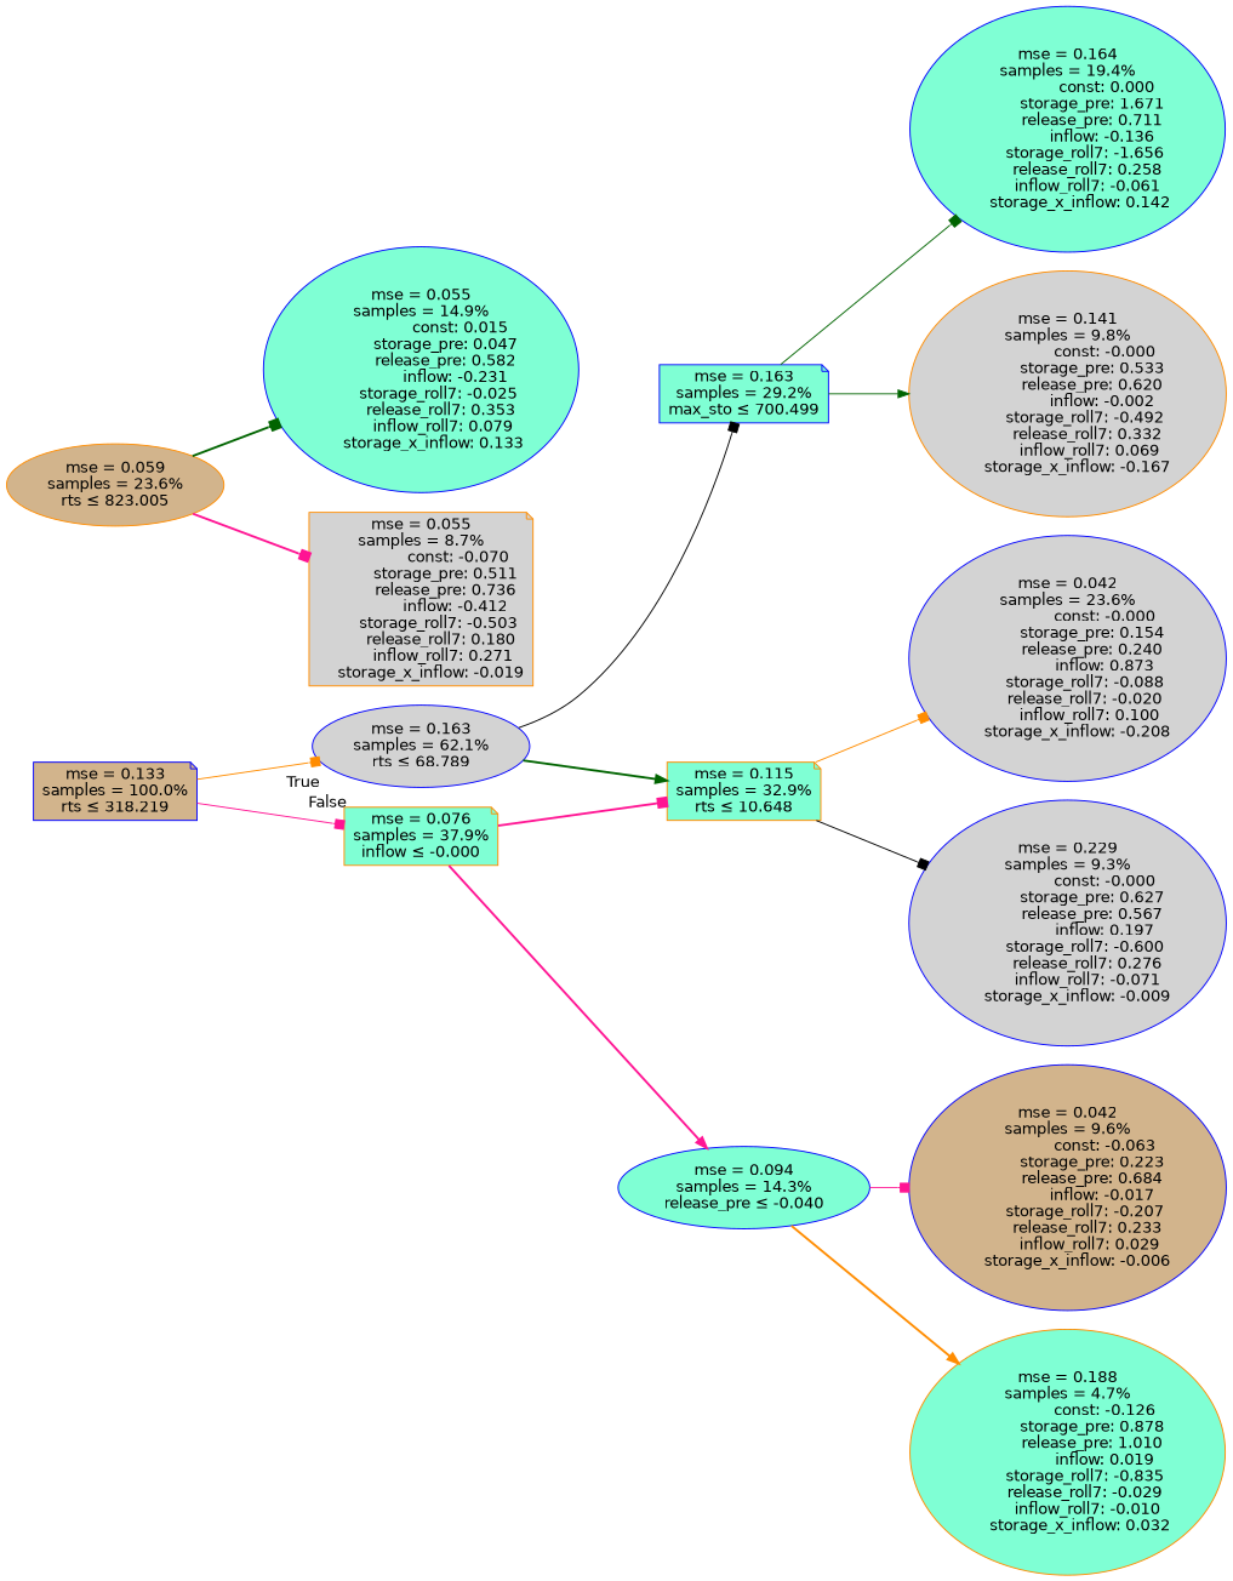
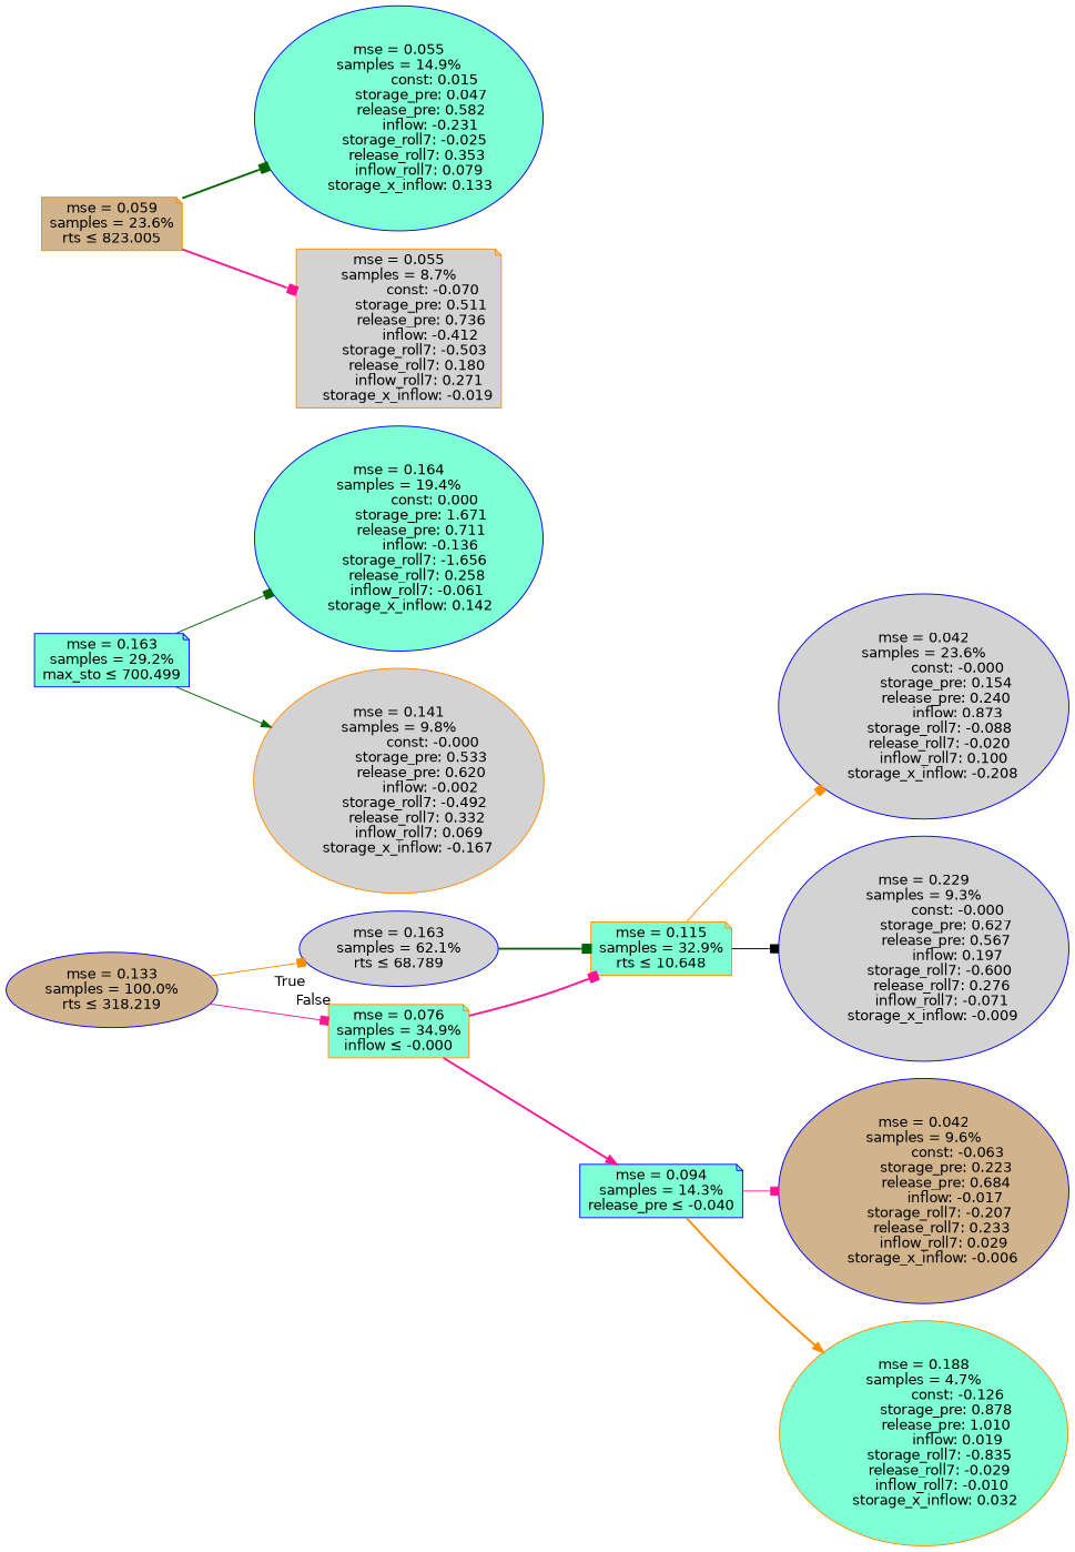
  digraph {
    fontname="DejaVu Sans"
    rankdir=LR
    node [color=blue fillcolor=aquamarine fontname="DejaVu Sans" shape=ellipse style="filled, rounded"]
    edge [arrowhead=box color=deeppink fontname="DejaVu Sans" style=solid]
-   n1 [fillcolor=tan label="mse = 0.133\nsamples = 100.0%\nrts &le; 318.219" shape=note]
+   n1 [fillcolor=tan label="mse = 0.133\nsamples = 100.0%\nrts &le; 318.219"]
    n2 [fillcolor=lightgrey label="mse = 0.163\nsamples = 62.1%\nrts &le; 68.789"]
-   n3 [color=darkorange label="mse = 0.076\nsamples = 37.9%\ninflow &le; -0.000" shape=note]
+   n3 [color=darkorange label="mse = 0.076\nsamples = 34.9%\ninflow &le; -0.000" shape=note]
    n4 [color=darkorange label="mse = 0.115\nsamples = 32.9%\nrts &le; 10.648" shape=note]
    n5 [label="mse = 0.163\nsamples = 29.2%\nmax_sto &le; 700.499" shape=note]
-   n6 [label="mse = 0.094\nsamples = 14.3%\nrelease_pre &le; -0.040"]
+   n6 [label="mse = 0.094\nsamples = 14.3%\nrelease_pre &le; -0.040" shape=note]
    n7 [fillcolor=lightgrey label="mse = 0.042\nsamples = 23.6%\n               const: -0.000\n          storage_pre: 0.154\n          release_pre: 0.240\n               inflow: 0.873\n       storage_roll7: -0.088\n       release_roll7: -0.020\n         inflow_roll7: 0.100\n    storage_x_inflow: -0.208"]
    n8 [fillcolor=lightgrey label="mse = 0.229\nsamples = 9.3%\n               const: -0.000\n          storage_pre: 0.627\n          release_pre: 0.567\n               inflow: 0.197\n       storage_roll7: -0.600\n        release_roll7: 0.276\n        inflow_roll7: -0.071\n    storage_x_inflow: -0.009"]
    n9 [label="mse = 0.164\nsamples = 19.4%\n                const: 0.000\n          storage_pre: 1.671\n          release_pre: 0.711\n              inflow: -0.136\n       storage_roll7: -1.656\n        release_roll7: 0.258\n        inflow_roll7: -0.061\n     storage_x_inflow: 0.142"]
    n10 [color=darkorange fillcolor=lightgrey label="mse = 0.141\nsamples = 9.8%\n               const: -0.000\n          storage_pre: 0.533\n          release_pre: 0.620\n              inflow: -0.002\n       storage_roll7: -0.492\n        release_roll7: 0.332\n         inflow_roll7: 0.069\n    storage_x_inflow: -0.167"]
-   n11 [color=darkorange fillcolor=tan label="mse = 0.059\nsamples = 23.6%\nrts &le; 823.005"]
+   n11 [color=darkorange fillcolor=tan label="mse = 0.059\nsamples = 23.6%\nrts &le; 823.005" shape=note]
    n12 [label="mse = 0.055\nsamples = 14.9%\n                const: 0.015\n          storage_pre: 0.047\n          release_pre: 0.582\n              inflow: -0.231\n       storage_roll7: -0.025\n        release_roll7: 0.353\n         inflow_roll7: 0.079\n     storage_x_inflow: 0.133"]
    n13 [color=darkorange fillcolor=lightgrey label="mse = 0.055\nsamples = 8.7%\n               const: -0.070\n          storage_pre: 0.511\n          release_pre: 0.736\n              inflow: -0.412\n       storage_roll7: -0.503\n        release_roll7: 0.180\n         inflow_roll7: 0.271\n    storage_x_inflow: -0.019" shape=note]
    n14 [fillcolor=tan label="mse = 0.042\nsamples = 9.6%\n               const: -0.063\n          storage_pre: 0.223\n          release_pre: 0.684\n              inflow: -0.017\n       storage_roll7: -0.207\n        release_roll7: 0.233\n         inflow_roll7: 0.029\n    storage_x_inflow: -0.006"]
    n15 [color=darkorange label="mse = 0.188\nsamples = 4.7%\n               const: -0.126\n          storage_pre: 0.878\n          release_pre: 1.010\n               inflow: 0.019\n       storage_roll7: -0.835\n       release_roll7: -0.029\n        inflow_roll7: -0.010\n     storage_x_inflow: 0.032"]
    n1 -> n2 [color=darkorange headlabel=True labelangle=45 labeldistance=2.5]
    n1 -> n3 [headlabel=False labelangle=-45 labeldistance=2.5]
-   n2 -> n4 [arrowhead=normal color=darkgreen style=bold]
-   n2 -> n5 [color=black]
+   n2 -> n4 [color=darkgreen style=bold]
    n3 -> n4 [style=bold]
    n3 -> n6 [arrowhead=normal style=bold]
    n4 -> n7 [color=darkorange]
    n4 -> n8 [color=black]
    n5 -> n9 [color=darkgreen]
    n5 -> n10 [arrowhead=normal color=darkgreen]
    n6 -> n14
    n6 -> n15 [arrowhead=normal color=darkorange style=bold]
    n11 -> n12 [color=darkgreen style=bold]
    n11 -> n13 [style=bold]
  }
